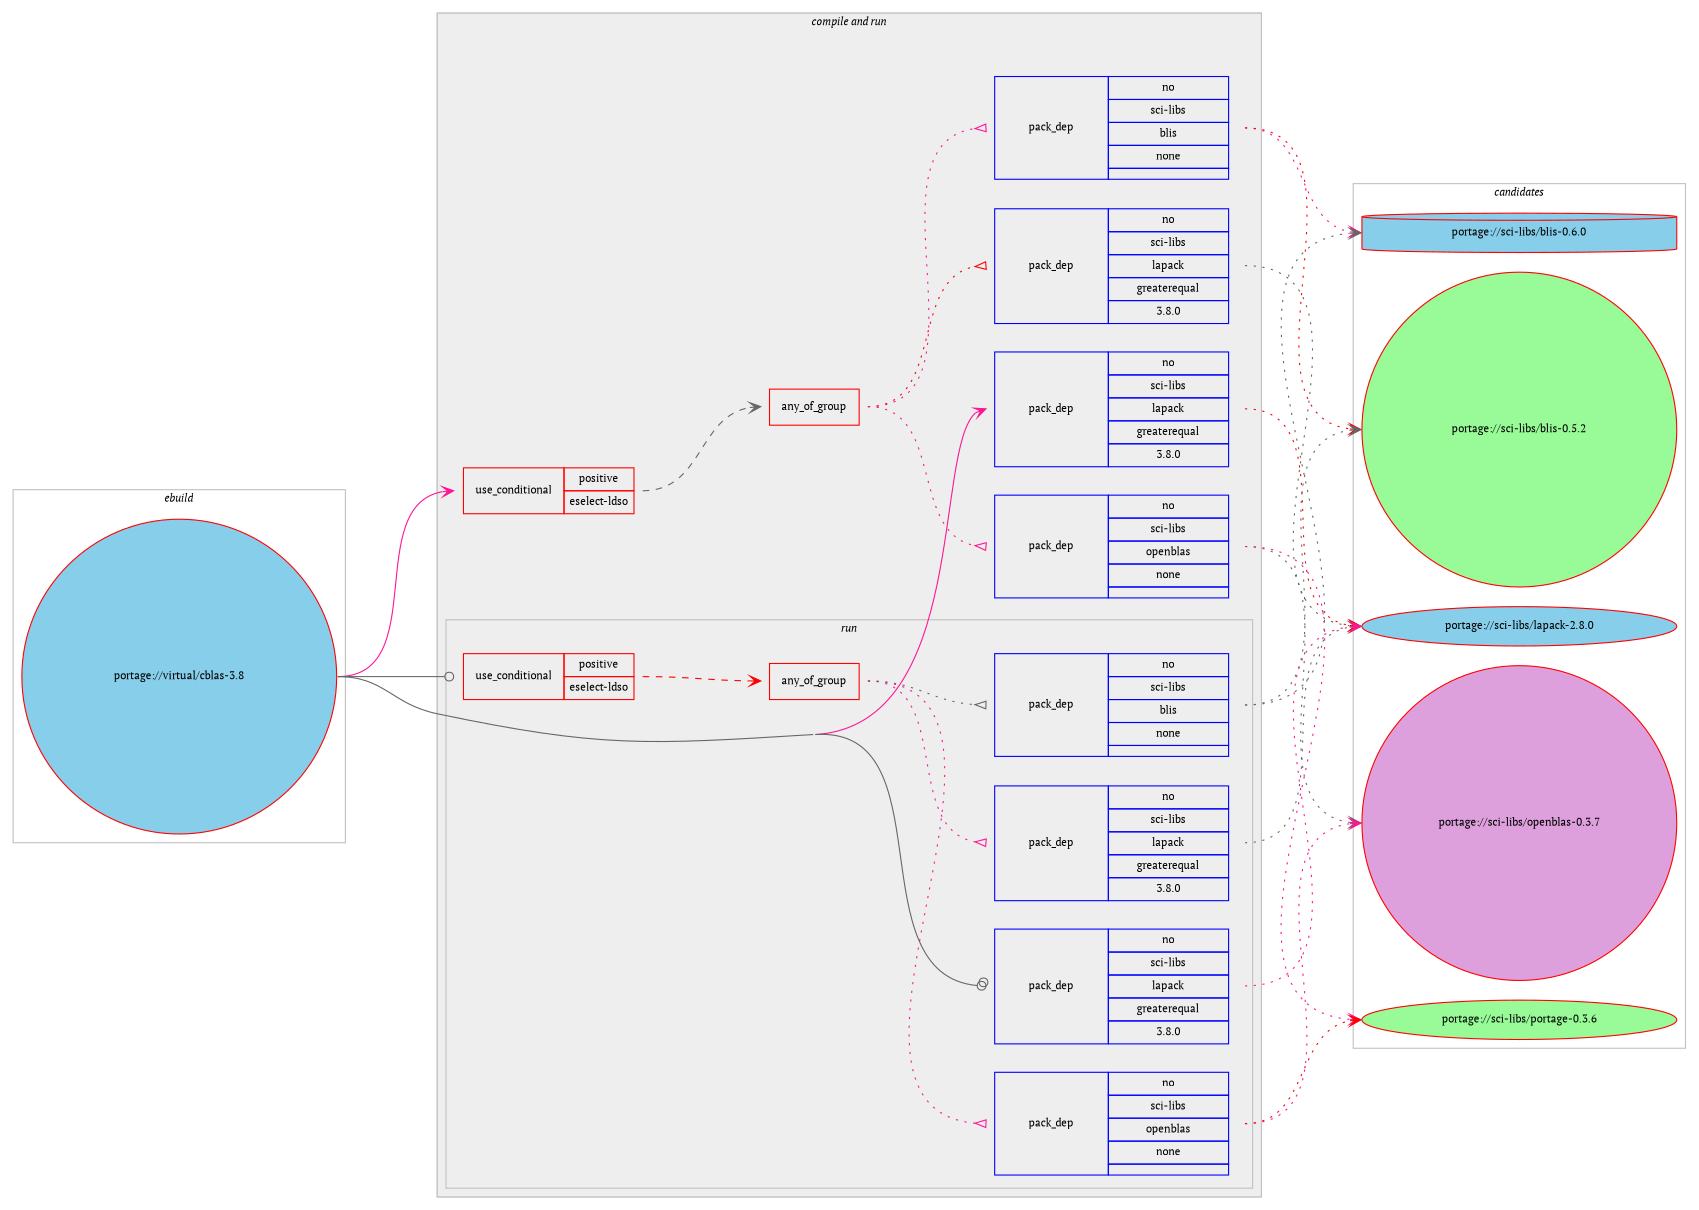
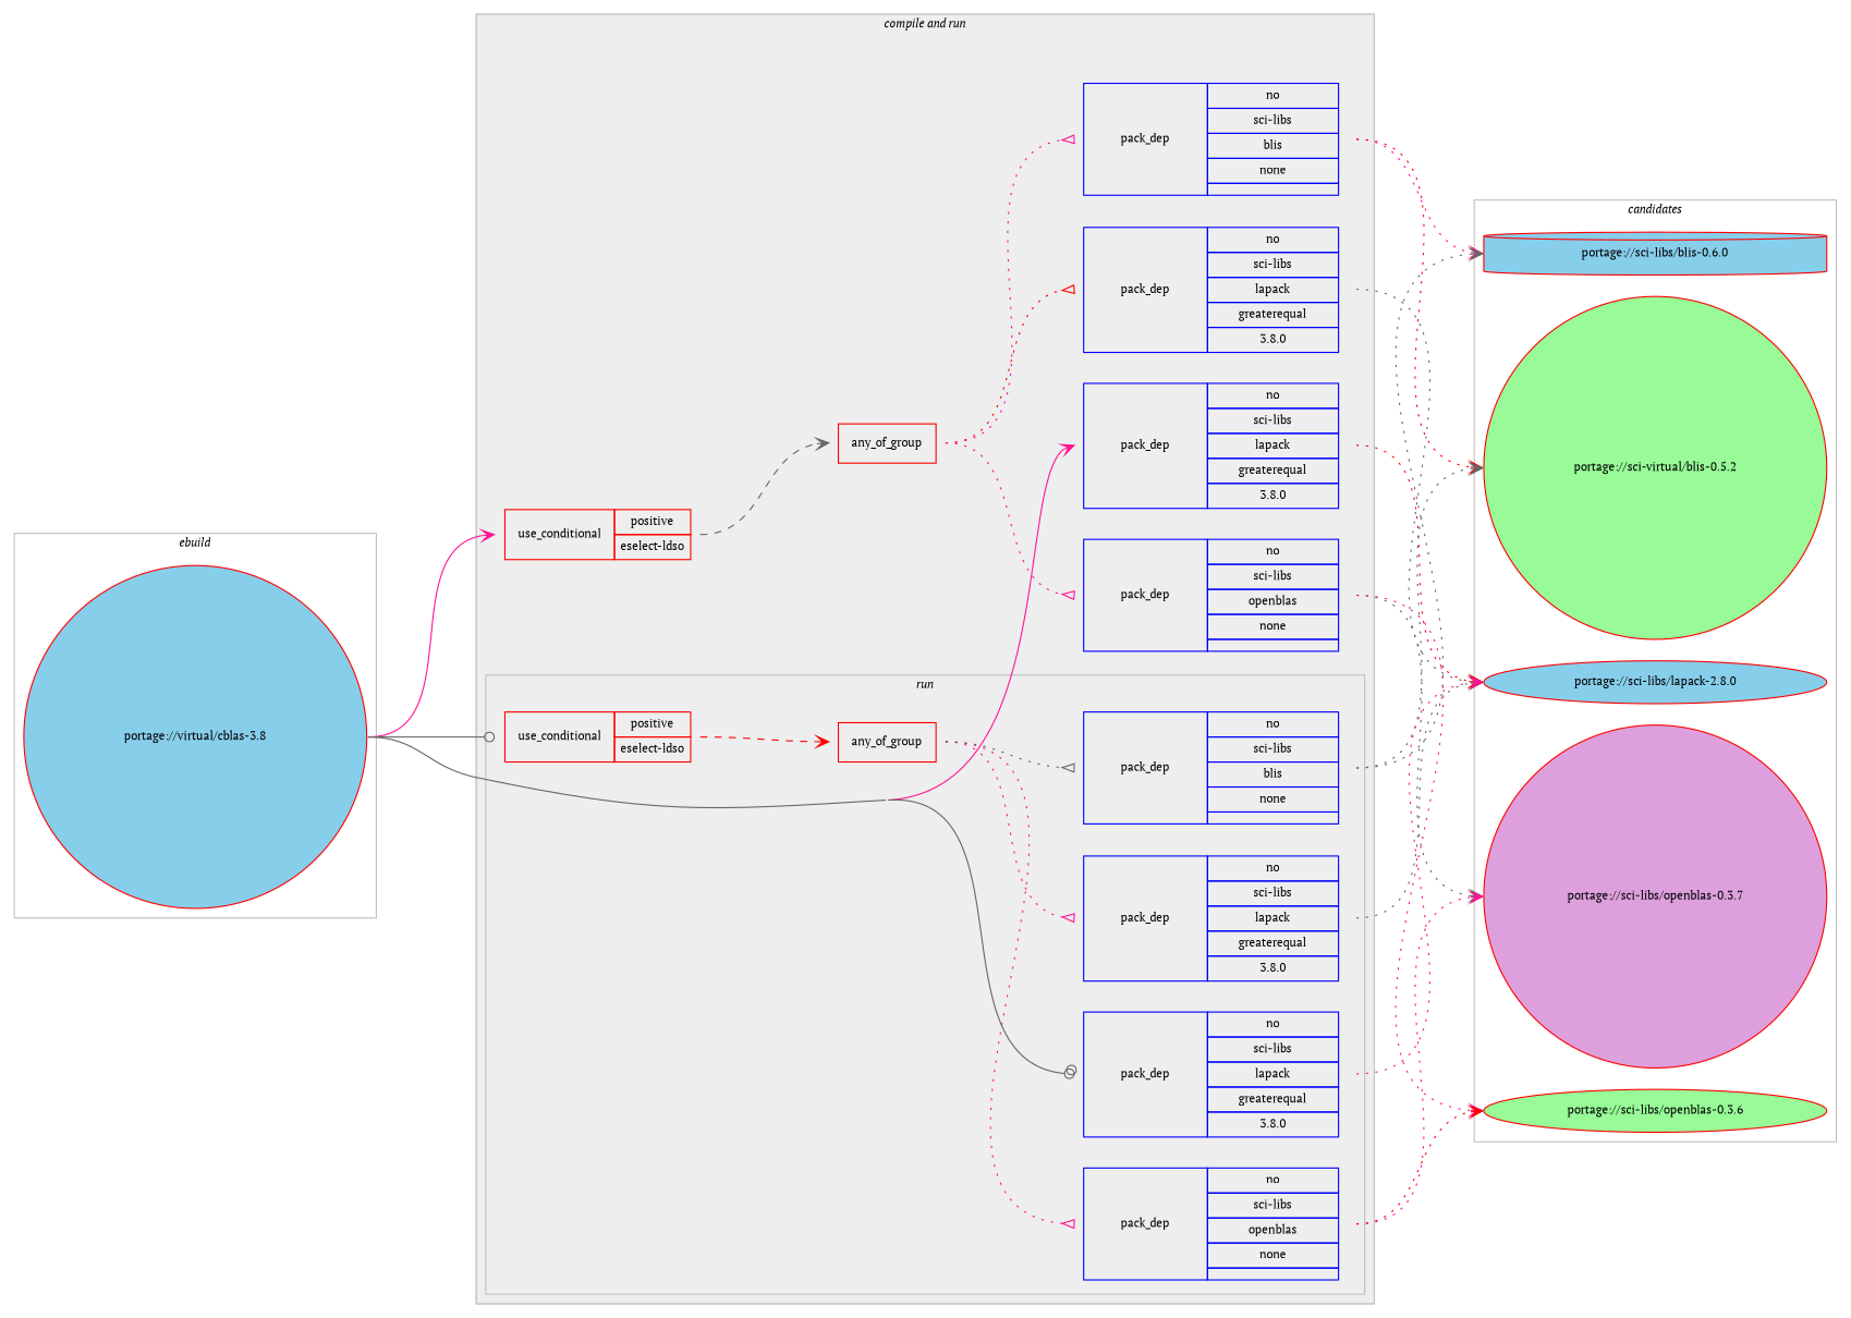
  digraph {
    compound=true
    concentrate=true
    fontname="PT Serif"
    fontsize=10
    newrank=true
    rankdir=LR
    ranksep=1.5
    node [color=red fontname="PT Serif" fontsize=10 shape=none]
    edge [arrowhead=vee color=deeppink fontname="PT Serif" headport=w style=dotted tailport=e weight=20]
    n1 [fillcolor=skyblue label="portage://virtual/cblas-3.8" shape=circle style=filled width=4]
    n2 [color=blue label=<<TABLE BORDER="0" CELLBORDER="1" CELLSPACING="0" CELLPADDING="4" WIDTH="220"><TR><TD ROWSPAN="6" CELLPADDING="30">pack_dep</TD></TR><TR><TD WIDTH="110">no</TD></TR><TR><TD>sci-libs</TD></TR><TR><TD>lapack</TD></TR><TR><TD>greaterequal</TD></TR><TR><TD>3.8.0</TD></TR></TABLE>>]
    n3 [color=blue label=<<TABLE BORDER="0" CELLBORDER="1" CELLSPACING="0" CELLPADDING="4" WIDTH="220"><TR><TD ROWSPAN="6" CELLPADDING="30">pack_dep</TD></TR><TR><TD WIDTH="110">no</TD></TR><TR><TD>sci-libs</TD></TR><TR><TD>openblas</TD></TR><TR><TD>none</TD></TR><TR><TD></TD></TR></TABLE>>]
    n4 [color=blue label=<<TABLE BORDER="0" CELLBORDER="1" CELLSPACING="0" CELLPADDING="4" WIDTH="220"><TR><TD ROWSPAN="6" CELLPADDING="30">pack_dep</TD></TR><TR><TD WIDTH="110">no</TD></TR><TR><TD>sci-libs</TD></TR><TR><TD>blis</TD></TR><TR><TD>none</TD></TR><TR><TD></TD></TR></TABLE>>]
    n5 [label=<<TABLE BORDER="0" CELLBORDER="1" CELLSPACING="0" CELLPADDING="4"><TR><TD CELLPADDING="10">any_of_group</TD></TR></TABLE>>]
    n6 [label=<<TABLE BORDER="0" CELLBORDER="1" CELLSPACING="0" CELLPADDING="4"><TR><TD ROWSPAN="3" CELLPADDING="10">use_conditional</TD></TR><TR><TD>positive</TD></TR><TR><TD>eselect-ldso</TD></TR></TABLE>>]
    n7 [color=blue label=<<TABLE BORDER="0" CELLBORDER="1" CELLSPACING="0" CELLPADDING="4" WIDTH="220"><TR><TD ROWSPAN="6" CELLPADDING="30">pack_dep</TD></TR><TR><TD WIDTH="110">no</TD></TR><TR><TD>sci-libs</TD></TR><TR><TD>lapack</TD></TR><TR><TD>greaterequal</TD></TR><TR><TD>3.8.0</TD></TR></TABLE>>]
    n8 [color=blue label=<<TABLE BORDER="0" CELLBORDER="1" CELLSPACING="0" CELLPADDING="4" WIDTH="220"><TR><TD ROWSPAN="6" CELLPADDING="30">pack_dep</TD></TR><TR><TD WIDTH="110">no</TD></TR><TR><TD>sci-libs</TD></TR><TR><TD>lapack</TD></TR><TR><TD>greaterequal</TD></TR><TR><TD>3.8.0</TD></TR></TABLE>>]
    n9 [color=blue label=<<TABLE BORDER="0" CELLBORDER="1" CELLSPACING="0" CELLPADDING="4" WIDTH="220"><TR><TD ROWSPAN="6" CELLPADDING="30">pack_dep</TD></TR><TR><TD WIDTH="110">no</TD></TR><TR><TD>sci-libs</TD></TR><TR><TD>openblas</TD></TR><TR><TD>none</TD></TR><TR><TD></TD></TR></TABLE>>]
    n10 [color=blue label=<<TABLE BORDER="0" CELLBORDER="1" CELLSPACING="0" CELLPADDING="4" WIDTH="220"><TR><TD ROWSPAN="6" CELLPADDING="30">pack_dep</TD></TR><TR><TD WIDTH="110">no</TD></TR><TR><TD>sci-libs</TD></TR><TR><TD>blis</TD></TR><TR><TD>none</TD></TR><TR><TD></TD></TR></TABLE>>]
    n11 [label=<<TABLE BORDER="0" CELLBORDER="1" CELLSPACING="0" CELLPADDING="4"><TR><TD CELLPADDING="10">any_of_group</TD></TR></TABLE>>]
    n12 [label=<<TABLE BORDER="0" CELLBORDER="1" CELLSPACING="0" CELLPADDING="4"><TR><TD ROWSPAN="3" CELLPADDING="10">use_conditional</TD></TR><TR><TD>positive</TD></TR><TR><TD>eselect-ldso</TD></TR></TABLE>>]
    n13 [color=blue label=<<TABLE BORDER="0" CELLBORDER="1" CELLSPACING="0" CELLPADDING="4" WIDTH="220"><TR><TD ROWSPAN="6" CELLPADDING="30">pack_dep</TD></TR><TR><TD WIDTH="110">no</TD></TR><TR><TD>sci-libs</TD></TR><TR><TD>lapack</TD></TR><TR><TD>greaterequal</TD></TR><TR><TD>3.8.0</TD></TR></TABLE>>]
    n14 [fillcolor=skyblue label="portage://sci-libs/lapack-2.8.0" shape=ellipse style=filled width=4]
    n15 [fillcolor=plum label="portage://sci-libs/openblas-0.3.7" shape=circle style=filled width=4]
-   n16 [fillcolor=palegreen label="portage://sci-libs/portage-0.3.6" shape=ellipse style=filled width=4]
+   n16 [fillcolor=palegreen label="portage://sci-libs/openblas-0.3.6" shape=ellipse style=filled width=4]
    n17 [fillcolor=skyblue label="portage://sci-libs/blis-0.6.0" shape=cylinder style=filled width=4]
-   n18 [fillcolor=palegreen label="portage://sci-libs/blis-0.5.2" shape=circle style=filled width=4]
+   n18 [fillcolor=palegreen label="portage://sci-virtual/blis-0.5.2" shape=circle style=filled width=4]
    subgraph cluster_1 {
      color=gray
      label=<<i>ebuild</i>>
      rank=same
      n1
    }
    subgraph cluster_2 {
      color=gray
      label=<<i>dependencies</i>>
      subgraph cluster_3 {
        color=gray
        fillcolor="#eeeeee"
        label=<<i>compile</i>>
        style=filled
        subgraph sub_4 {
          color=gray
          fillcolor="#eeeeee"
          label=<<i>compile</i>>
          style=filled
          n6
          subgraph sub_5 {
            color=gray
            fillcolor="#eeeeee"
            label=<<i>compile</i>>
            style=filled
            n5
            subgraph sub_6 {
              color=gray
              fillcolor="#eeeeee"
              label=<<i>compile</i>>
              style=filled
              n2
            }
            subgraph sub_7 {
              color=gray
              fillcolor="#eeeeee"
              label=<<i>compile</i>>
              style=filled
              n3
            }
            subgraph sub_8 {
              color=gray
              fillcolor="#eeeeee"
              label=<<i>compile</i>>
              style=filled
              n4
            }
          }
        }
        subgraph sub_9 {
          color=gray
          fillcolor="#eeeeee"
          label=<<i>compile</i>>
          style=filled
          n7
        }
      }
      subgraph cluster_10 {
        color=gray
        fillcolor="#eeeeee"
        label=<<i>compile and run</i>>
        style=filled
      }
      subgraph cluster_11 {
        color=gray
        fillcolor="#eeeeee"
        label=<<i>run</i>>
        style=filled
        subgraph sub_12 {
          color=gray
          fillcolor="#eeeeee"
          label=<<i>run</i>>
          style=filled
          n12
          subgraph sub_13 {
            color=gray
            fillcolor="#eeeeee"
            label=<<i>run</i>>
            style=filled
            n11
            subgraph sub_14 {
              color=gray
              fillcolor="#eeeeee"
              label=<<i>run</i>>
              style=filled
              n8
            }
            subgraph sub_15 {
              color=gray
              fillcolor="#eeeeee"
              label=<<i>run</i>>
              style=filled
              n9
            }
            subgraph sub_16 {
              color=gray
              fillcolor="#eeeeee"
              label=<<i>run</i>>
              style=filled
              n10
            }
          }
        }
        subgraph sub_17 {
          color=gray
          fillcolor="#eeeeee"
          label=<<i>run</i>>
          style=filled
          n13
        }
      }
    }
    subgraph cluster_18 {
      color=gray
      label=<<i>candidates</i>>
      rank=same
      subgraph sub_19 {
        color=black
        label=<<i>candidates</i>>
        nodesep=1
        rank=same
        n14
      }
      subgraph sub_20 {
        color=black
        label=<<i>candidates</i>>
        nodesep=1
        rank=same
        n15
        n16
      }
      subgraph sub_21 {
        color=black
        label=<<i>candidates</i>>
        nodesep=1
        rank=same
        n17
        n18
      }
      subgraph sub_22 {
        color=black
        label=<<i>candidates</i>>
        nodesep=1
        rank=same
        n14
      }
      subgraph sub_23 {
        color=black
        label=<<i>candidates</i>>
        nodesep=1
        rank=same
        n14
      }
      subgraph sub_24 {
        color=black
        label=<<i>candidates</i>>
        nodesep=1
        rank=same
        n14
      }
      subgraph sub_25 {
        color=black
        label=<<i>candidates</i>>
        nodesep=1
        rank=same
        n15
        n16
      }
      subgraph sub_26 {
        color=black
        label=<<i>candidates</i>>
        nodesep=1
        rank=same
        n17
        n18
      }
    }
    n1 -> n6 [style=solid]
    n1 -> n7 [style=solid]
    n1 -> n12 [arrowhead=odot color=gray40 style=solid]
    n1 -> n13 [arrowhead=odot color=gray40 style=solid]
    n2 -> n14 [color=gray40 weight=100]
    n3 -> n15 [color=gray40 weight=100]
    n3 -> n16 [weight=100]
    n4 -> n17 [weight=100]
    n4 -> n18 [color=red weight=100]
    n5 -> n2 [arrowhead=oinv color=red]
    n5 -> n3 [arrowhead=oinv]
    n5 -> n4 [arrowhead=oinv]
    n6 -> n5 [color=gray40 style=dashed]
    n7 -> n14 [color=red weight=100]
    n8 -> n14 [color=gray40 weight=100]
    n9 -> n15 [weight=100]
    n9 -> n16 [color=red weight=100]
    n10 -> n17 [color=gray40 weight=100]
    n10 -> n18 [color=gray40 weight=100]
    n11 -> n8 [arrowhead=oinv]
    n11 -> n9 [arrowhead=oinv]
    n11 -> n10 [arrowhead=oinv color=gray40]
    n12 -> n11 [color=red style=dashed]
    n13 -> n14 [weight=100]
  }
